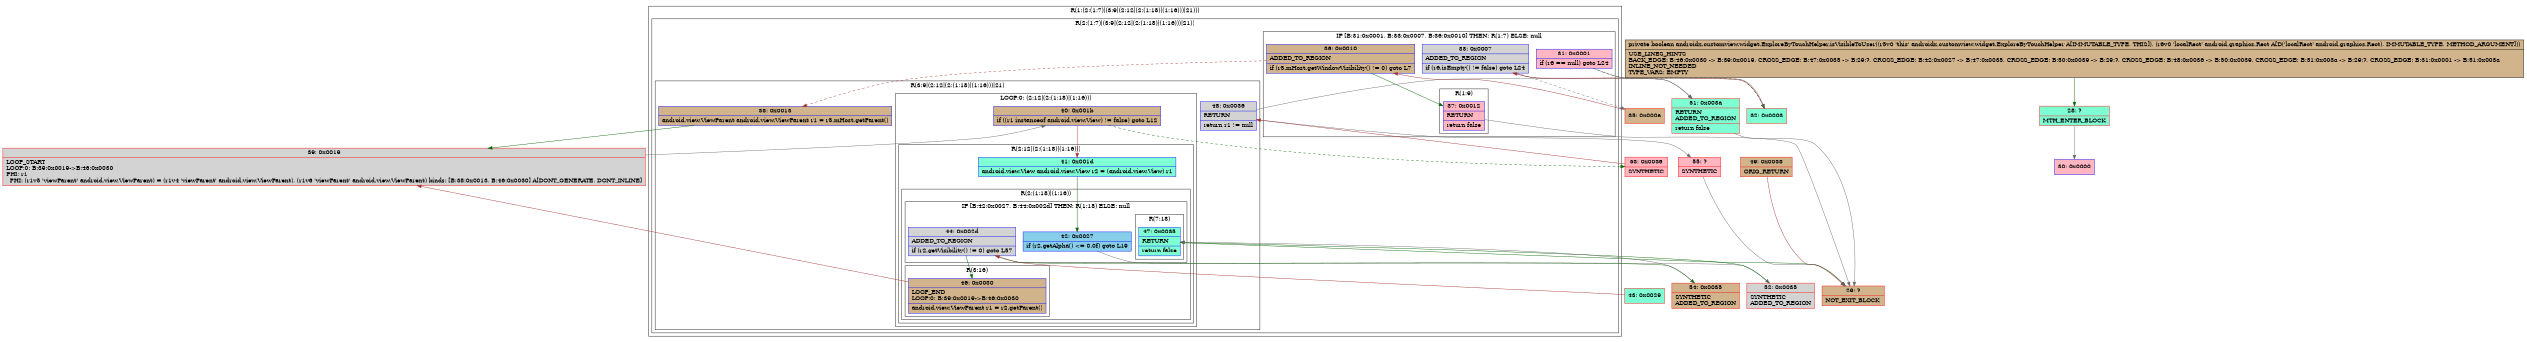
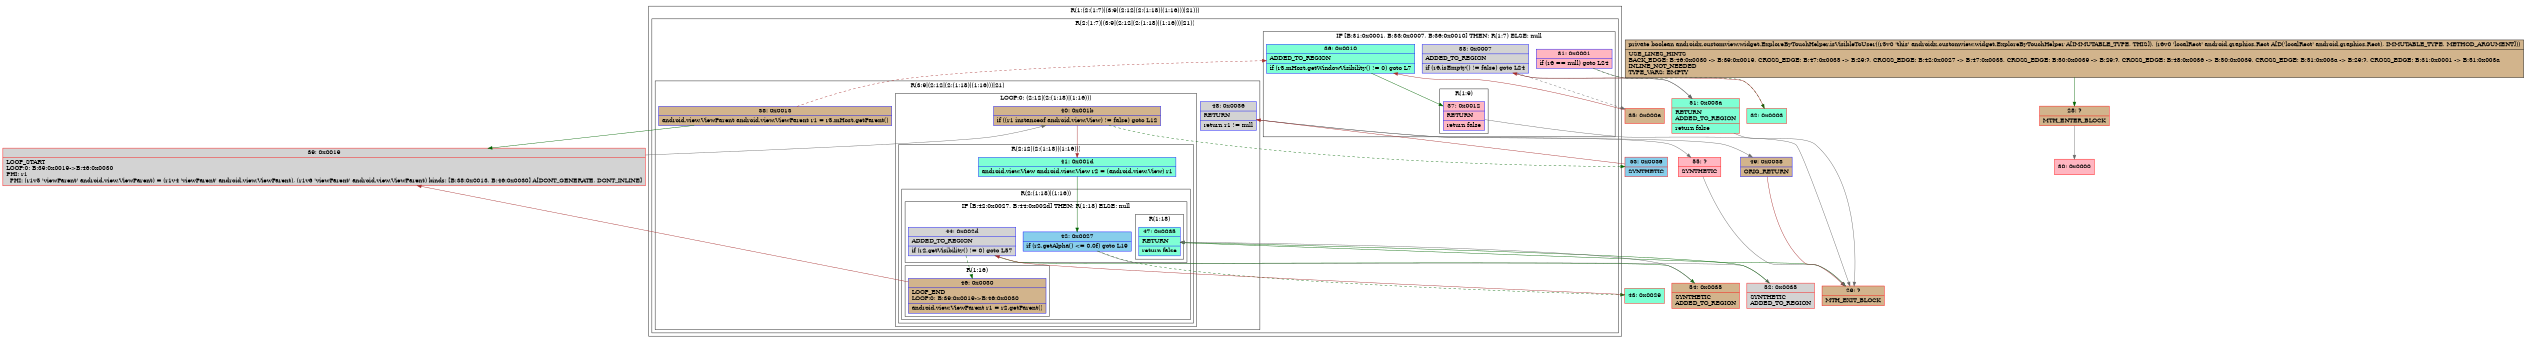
  digraph {
    node [color=red fillcolor=tan shape=record style=filled]
    edge [color=gray40]
    n1 [color=blue fillcolor=lightpink label="{37\:\ 0x0012|RETURN\l|return false\l}"]
    n2 [color=blue fillcolor=lightpink label="{31\:\ 0x0001|if (r6 == null) goto L24\l}"]
    n3 [color=blue fillcolor=lightgrey label="{33\:\ 0x0007|ADDED_TO_REGION\l|if (r6.isEmpty() != false) goto L24\l}"]
-   n4 [color=blue label="{36\:\ 0x0010|ADDED_TO_REGION\l|if (r5.mHost.getWindowVisibility() != 0) goto L7\l}"]
+   n4 [color=blue fillcolor=aquamarine label="{36\:\ 0x0010|ADDED_TO_REGION\l|if (r5.mHost.getWindowVisibility() != 0) goto L7\l}"]
    n5 [color=blue fillcolor=aquamarine label="{47\:\ 0x0035|RETURN\l|return false\l}"]
    n6 [color=blue fillcolor=skyblue label="{42\:\ 0x0027|if (r2.getAlpha() \<= 0.0f) goto L19\l}"]
    n7 [color=blue fillcolor=lightgrey label="{44\:\ 0x002d|ADDED_TO_REGION\l|if (r2.getVisibility() != 0) goto L57\l}"]
    n8 [color=blue label="{46\:\ 0x0030|LOOP_END\lLOOP:0: B:39:0x0019\-\>B:46:0x0030\l|android.view.ViewParent r1 = r2.getParent()\l}"]
    n9 [color=blue fillcolor=aquamarine label="{41\:\ 0x001d|android.view.View android.view.View r2 = (android.view.View) r1\l}"]
    n10 [color=blue label="{40\:\ 0x001b|if ((r1 instanceof android.view.View) != false) goto L12\l}"]
    n11 [color=blue label="{38\:\ 0x0013|android.view.ViewParent android.view.ViewParent r1 = r5.mHost.getParent()\l}"]
    n12 [color=blue fillcolor=lightgrey label="{48\:\ 0x0036|RETURN\l|return r1 != null\l}"]
-   n13 [label="{29\:\ ?|NOT_EXIT_BLOCK\l}"]
+   n13 [label="{29\:\ ?|MTH_EXIT_BLOCK\l}"]
    n14 [fillcolor=aquamarine label="{32\:\ 0x0003}"]
    n15 [fillcolor=aquamarine label="{51\:\ 0x003a|RETURN\lADDED_TO_REGION\l|return false\l}"]
    n16 [label="{35\:\ 0x000a}"]
    n17 [fillcolor=aquamarine label="{43\:\ 0x0029}"]
    n18 [fillcolor=lightgrey label="{52\:\ 0x0035|SYNTHETIC\lADDED_TO_REGION\l}"]
    n19 [label="{54\:\ 0x0035|SYNTHETIC\lADDED_TO_REGION\l}"]
    n20 [fillcolor=lightgrey label="{39\:\ 0x0019|LOOP_START\lLOOP:0: B:39:0x0019\-\>B:46:0x0030\lPHI: r1 \l  PHI: (r1v5 'viewParent' android.view.ViewParent) = (r1v4 'viewParent' android.view.ViewParent), (r1v6 'viewParent' android.view.ViewParent) binds: [B:38:0x0013, B:46:0x0030] A[DONT_GENERATE, DONT_INLINE]\l}"]
-   n21 [fillcolor=lightpink label="{53\:\ 0x0036|SYNTHETIC\l}"]
-   n22 [label="{49\:\ 0x0038|ORIG_RETURN\l}"]
+   n21 [fillcolor=skyblue label="{53\:\ 0x0036|SYNTHETIC\l}"]
+   n22 [color=blue label="{49\:\ 0x0038|ORIG_RETURN\l}"]
    n23 [fillcolor=lightpink label="{55\:\ ?|SYNTHETIC\l}"]
-   n24 [fillcolor=aquamarine label="{28\:\ ?|MTH_ENTER_BLOCK\l}"]
-   n25 [color=blue fillcolor=lightpink label="{30\:\ 0x0000}"]
+   n24 [label="{28\:\ ?|MTH_ENTER_BLOCK\l}"]
+   n25 [fillcolor=lightpink label="{30\:\ 0x0000}"]
    n26 [label="{private boolean androidx.customview.widget.ExploreByTouchHelper.isVisibleToUser((r5v0 'this' androidx.customview.widget.ExploreByTouchHelper A[IMMUTABLE_TYPE, THIS]), (r6v0 'localRect' android.graphics.Rect A[D('localRect' android.graphics.Rect), IMMUTABLE_TYPE, METHOD_ARGUMENT]))  | USE_LINES_HINTS\lBACK_EDGE: B:46:0x0030 \-\> B:39:0x0019, CROSS_EDGE: B:47:0x0035 \-\> B:29:?, CROSS_EDGE: B:42:0x0027 \-\> B:47:0x0035, CROSS_EDGE: B:50:0x0039 \-\> B:29:?, CROSS_EDGE: B:48:0x0036 \-\> B:50:0x0039, CROSS_EDGE: B:51:0x003a \-\> B:29:?, CROSS_EDGE: B:31:0x0001 \-\> B:51:0x003a\lINLINE_NOT_NEEDED\lTYPE_VARS: EMPTY\l}" color=""]
    subgraph cluster_1 {
      label="R(1:(2:(1:7)|(3:9|(2:12|(2:(1:18)|(1:16)))|21)))"
      subgraph cluster_2 {
        label="R(2:(1:7)|(3:9|(2:12|(2:(1:18)|(1:16)))|21))"
        subgraph cluster_3 {
          label="IF [B:31:0x0001, B:33:0x0007, B:36:0x0010] THEN: R(1:7) ELSE: null"
          n2
          n3
          n4
          subgraph cluster_4 {
            label="R(1:9)"
            n1
          }
        }
        subgraph cluster_5 {
          label="R(3:9|(2:12|(2:(1:18)|(1:16)))|21)"
          n11
          n12
          subgraph cluster_6 {
            label="LOOP:0: (2:12|(2:(1:18)|(1:16)))"
            n10
            subgraph cluster_7 {
              label="R(2:12|(2:(1:18)|(1:16)))"
              n9
              subgraph cluster_8 {
                label="R(2:(1:18)|(1:16))"
                subgraph cluster_9 {
                  label="IF [B:42:0x0027, B:44:0x002d] THEN: R(1:18) ELSE: null"
                  n6
                  n7
                  subgraph cluster_10 {
-                   label="R(7:18)"
+                   label="R(1:18)"
                    n5
                  }
                }
                subgraph cluster_11 {
-                 label="R(3:16)"
+                 label="R(1:16)"
                  n8
                }
              }
            }
          }
        }
      }
    }
    n1 -> n13
    n2 -> n14 [color=darkgreen style=dashed]
    n2 -> n15
    n3 -> n15
    n3 -> n16 [style=dashed]
    n4 -> n1 [color=darkgreen]
-   n4 -> n11 [color=brown style=dashed]
+   n11 -> n4 [color=brown style=dashed]
    n5 -> n13 [color=darkgreen]
+   n6 -> n17 [color=darkgreen style=dashed]
    n6 -> n18
-   n7 -> n8 [color=darkgreen style=solid]
+   n7 -> n8 [color=darkgreen style=dashed]
    n7 -> n19 [color=darkgreen]
    n8 -> n20 [color=brown]
    n9 -> n6 [color=darkgreen]
    n10 -> n9 [color=brown]
    n10 -> n21 [color=darkgreen style=dashed]
    n11 -> n20 [color=darkgreen]
-   n12 -> n14
+   n12 -> n22
    n12 -> n23
    n14 -> n3 [color=brown]
    n15 -> n13
    n16 -> n4 [color=brown]
    n17 -> n7 [color=brown]
    n18 -> n5 [color=darkgreen]
    n19 -> n5
    n20 -> n10
    n21 -> n12 [color=brown]
    n22 -> n13 [color=brown]
    n23 -> n13
    n24 -> n25
    n26 -> n24 [color=darkgreen]
  }
